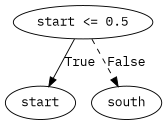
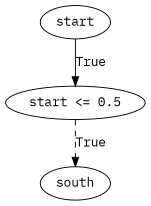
  digraph {
    fontname="IBM Plex Mono"
    node [fontname="IBM Plex Mono"]
    edge [fontname="IBM Plex Mono"]
    n1 [label="start <= 0.5"]
    n2 [label=start]
    n3 [label=south]
-   n1 -> n2 [label=True]
-   n1 -> n3 [label=False style=dashed]
+   n2 -> n1 [label=True]
+   n1 -> n3 [label=True style=dashed]
  }
